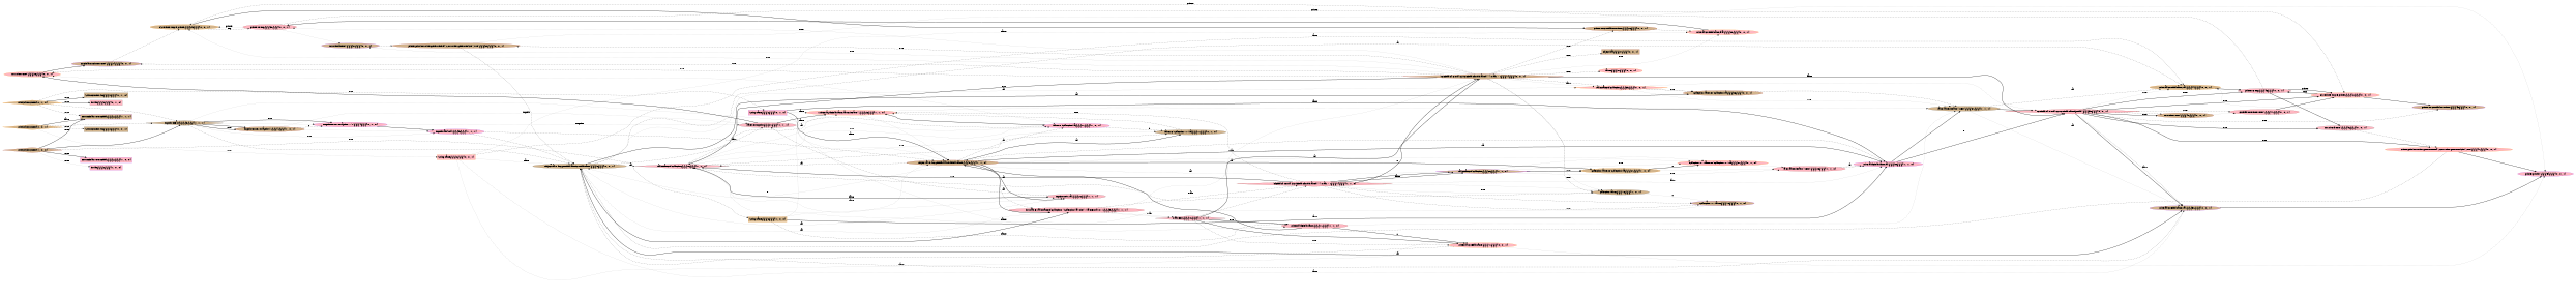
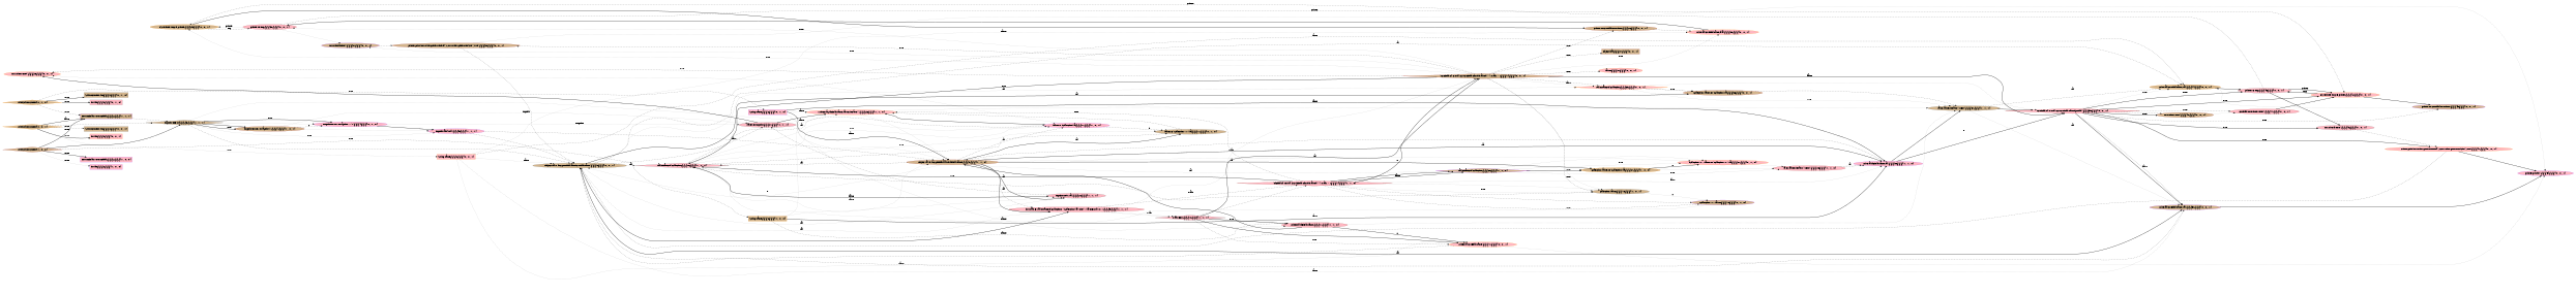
  digraph {
    rankdir=LR
    node [color=darkorange fillcolor=lightpink shape=ellipse style=filled]
    edge [arrowhead=dot style=dotted]
    n1 [label="mvWriter.reset()@@@23@@@['0', '0', '1']"]
-   n2 [color=purple fillcolor=tan label="csvField.mvPrinter.reset()@@@24@@@['0', '0', '1']"]
    n3 [fillcolor=tan label="CSVPrinter tmp = printer@@@25@@@['0', '0', '1']"]
    n4 [color=gray40 label="mvWriter.freeze()@@@46@@@['0', '0', '1']"]
    n5 [label="printer.print(mvWriter.getFrozenBuf(),0,mvWriter.getFrozenSize(),true)@@@47@@@['0', '0', '1']"]
    n6 [color=gray40 fillcolor=tan label="Object val = doc.getFieldValue(csvField.name)@@@8@@@['0', '0', '1']"]
    n7 [color=purple label="printer.println()@@@54@@@['0', '0', '1']"]
    n8 [color=gray40 fillcolor=tan label="tmpList == null@@@3@@@['1', '1', '1']" shape=diamond]
    n9 [color=brown fillcolor=tan label="tmpList = new ArrayList(1)@@@4@@@['1', '0', '1']"]
    n10 [color=purple label="tmpList.add(null)@@@5@@@['1', '1', '1']"]
    n11 [color=purple label="tmpList = new ArrayList<>(1)@@@4@@@['0', '1', '0']"]
    n12 [color=brown fillcolor=tan label="Object val = doc.getFieldValue(xlField.name)@@@8@@@['1', '1', '0']"]
    n13 [color=gray40 label="values = tmpList@@@21@@@['1', '1', '1']"]
    n14 [color=purple fillcolor=tan label="writeVal(csvField.name,val)@@@50@@@['0', '0', '1']"]
    n15 [color=gray40 label="val instanceof Collection@@@16@@@['1', '1', '1']" shape=diamond]
    n16 [color=gray40 label="tmpList.set(0,val)@@@20@@@['1', '1', '1']"]
    n17 [color=purple label="values = (Collection)val@@@17@@@['1', '0', '1']"]
    n18 [fillcolor=tan label="writeVal(csvField.name,val)@@@44@@@['0', '0', '1']"]
    n19 [color=brown fillcolor=tan label="Collection values = (Collection)val@@@36@@@['0', '0', '1']"]
    n20 [color=brown label="int nVals = val instanceof Collection? ((Collection)val).size(): (val == null? 0: 1)@@@9@@@['1', '1', '1']"]
    n21 [label="val instanceof Collection@@@35@@@['0', '0', '1']" shape=diamond]
    n22 [label="Collection<?> values = (Collection<?>)val@@@27@@@['0', '1', '0']"]
    n23 [color=purple label="writeVal(xlField.name,val)@@@30@@@['1', '1', '0']"]
    n24 [color=gray40 fillcolor=tan label="values = (Collection<?>)val@@@17@@@['0', '1', '0']"]
    n25 [color=purple fillcolor=tan label="val instanceof Collection@@@26@@@['1', '1', '0']" shape=diamond]
    n26 [fillcolor=tan label="Collection values = (Collection)val@@@27@@@['1', '0', '0']"]
    n27 [label="writeArray(xlField.name,values.iterator())@@@23@@@['1', '1', '0']"]
    n28 [label="writeNull(csvField.name)@@@11@@@['0', '0', '1']"]
    n29 [color=brown label="printer = tmp@@@30@@@['0', '0', '1']"]
    n30 [label="CSVPrinter tmp = printer@@@42@@@['0', '0', '1']"]
    n31 [color=purple fillcolor=tan label="mvWriter.freeze()@@@31@@@['0', '0', '1']"]
    n32 [color=gray40 label="printer = tmp@@@45@@@['0', '0', '1']"]
    n33 [color=purple fillcolor=tan label="printer = csvField.mvPrinter@@@43@@@['0', '0', '1']"]
    n34 [color=brown fillcolor=tan label="printer = csvField.mvPrinter@@@26@@@['0', '0', '1']"]
    n35 [color=brown fillcolor=tan label="printer.print(mvWriter.getFrozenBuf(),0,mvWriter.getFrozenSize(),true)@@@32@@@['0', '0', '1']"]
    n36 [color=gray40 fillcolor=tan label="SolrDocument doc@@@2@@@['0', '1', '0']" shape=box]
    n37 [color=gray40 label="nVals == 0@@@10@@@['1', '1', '1']" shape=diamond]
    n38 [color=brown label="writeNull(xlField.name)@@@11@@@['1', '1', '0']"]
    n39 [color=brown label="(xlField.sf != null && xlField.sf.multiValued()) || nVals > 1@@@14@@@['1', '1', '0']" shape=diamond]
    n40 [color=brown fillcolor=tan label="(csvField.sf != null && csvField.sf.multiValued()) || nVals > 1@@@14@@@['0', '0', '1']" shape=diamond]
    n41 [color=gray40 fillcolor=tan label="val = values.iterator().next()@@@37@@@['1', '1', '1']"]
    n42 [color=gray40 fillcolor=tan label="Collection values@@@15@@@['1', '0', '1']"]
    n43 [color=purple fillcolor=tan label="Collection<?> values@@@15@@@['0', '1', '0']"]
    n44 [color=brown fillcolor=tan label="Object fval@@@27@@@['0', '0', '1']" shape=box]
    n45 [label="values@@@27@@@['0', '0', '1']"]
    n46 [color=brown label="csvField.sf != null && csvField.sf.isPolyField()@@@39@@@['0', '0', '1']" shape=diamond]
    n47 [label="writeVal(csvField.name,fval)@@@28@@@['0', '0', '1']"]
    n48 [color=brown label="val = values.iterator().next()@@@28@@@['1', '1', '0']"]
    n49 [color=gray40 fillcolor=tan label="SolrDocument doc@@@2@@@['0', '0', '1']" shape=box]
    n50 [fillcolor=tan label="writeSolrDocument['0', '1', '0']" shape=diamond]
    n51 [color=gray40 label="int idx@@@2@@@['0', '1', '0']" shape=box]
    n52 [color=purple fillcolor=tan label="ReturnFields returnFields@@@2@@@['1', '1', '1']" shape=box]
    n53 [color=purple label="String name@@@2@@@['0', '1', '0']" shape=box]
    n54 [fillcolor=tan label="String name@@@2@@@['1', '0', '0']" shape=box]
    n55 [color=brown fillcolor=tan label="mvWriter.reset()@@@40@@@['0', '0', '1']"]
    n56 [color=brown label="csvField.mvPrinter.reset()@@@41@@@['0', '0', '1']"]
    n57 [fillcolor=tan label="writeSolrDocument['0', '0', '1']" shape=diamond]
+   n58 [label="int idx@@@2@@@['0', '0', '1']" shape=box]
    n59 [label="String name@@@2@@@['0', '0', '1']" shape=box]
    n60 [color=brown fillcolor=tan label="writeSolrDocument['1', '0', '0']" shape=diamond]
    n61 [color=purple label="int idx@@@2@@@['1', '0', '0']" shape=box]
    n62 [color=purple label="ReturnFields returnFields@@@2@@@['1', '0', '0']" shape=box]
-   n1 -> n2 [arrowhead=diamond style=bold]
-   n2 -> n3 [style=dashed]
    n3 -> n29 [arrowhead=normal label=tmp style=dashed]
    n3 -> n34 [style=bold]
    n4 -> n5 [arrowhead=normal style=dashed]
    n5 -> n6 [arrowhead=normal style=dashed]
    n5 -> n7 [arrowhead=normal style=bold]
    n6 -> n14 [arrowhead=diamond label=val style=bold]
    n6 -> n15 [arrowhead=normal label=val]
    n6 -> n16 [label=val]
    n6 -> n17 [arrowhead=diamond label=val style=dashed]
    n6 -> n18 [label=val style=dashed]
    n6 -> n19 [arrowhead=diamond label=val style=bold]
    n6 -> n20 [arrowhead=diamond style=bold]
    n6 -> n20 [arrowhead=diamond label=val]
    n6 -> n21 [arrowhead=normal label=val]
    n8 -> n6 [arrowhead=normal style=dashed]
    n8 -> n9 [style=bold]
    n8 -> n9 [label=true style=bold]
    n8 -> n10 [arrowhead=normal label=true]
    n8 -> n11 [label=true style=bold]
    n8 -> n11 [arrowhead=diamond]
    n8 -> n12
    n9 -> n10 [arrowhead=diamond]
    n9 -> n11 [arrowhead=diamond label=0 style=dashed]
    n9 -> n13 [label=tmpList]
    n10 -> n6 [style=dashed]
    n10 -> n12 [arrowhead=normal style=dashed]
    n11 -> n10 [arrowhead=normal style=bold]
    n11 -> n13 [arrowhead=normal label=tmpList]
    n12 -> n6 [label=0]
    n12 -> n15 [arrowhead=diamond label=val style=dashed]
    n12 -> n16 [label=val style=bold]
    n12 -> n17 [arrowhead=normal label=val style=dashed]
    n12 -> n20 [arrowhead=diamond style=bold]
    n12 -> n20 [arrowhead=diamond label=val style=dashed]
    n12 -> n22 [arrowhead=diamond label=val]
    n12 -> n23 [label=val style=bold]
    n12 -> n24 [arrowhead=diamond label=val style=bold]
    n12 -> n25 [label=val]
    n12 -> n26 [arrowhead=diamond label=val style=bold]
    n13 -> n1 [style=bold]
    n13 -> n27 [arrowhead=diamond style=bold]
    n14 -> n6 [style=dashed]
    n14 -> n7 [arrowhead=normal style=bold]
    n15 -> n13 [label=false style=dashed]
    n15 -> n16 [arrowhead=diamond label=false style=bold]
    n15 -> n16
    n15 -> n17 [arrowhead=diamond label=true]
    n15 -> n17 [arrowhead=normal]
    n15 -> n24 [label=true]
    n15 -> n24 [arrowhead=diamond style=dashed]
    n16 -> n13 [style=dashed]
    n17 -> n1
    n17 -> n24 [arrowhead=diamond label=0 style=dashed]
    n17 -> n27 [style=bold]
    n18 -> n32 [arrowhead=diamond style=bold]
    n19 -> n41 [arrowhead=normal style=dashed]
    n20 -> n37 [arrowhead=normal label=nVals]
    n20 -> n37
    n20 -> n39 [label=nVals style=dashed]
    n20 -> n40 [arrowhead=normal label=nVals]
    n21 -> n19 [arrowhead=diamond label=true]
    n21 -> n19 [style=dashed]
    n21 -> n41 [arrowhead=diamond label=true]
    n21 -> n46
    n22 -> n48 [arrowhead=normal]
    n23 -> n12 [arrowhead=normal style=dashed]
    n23 -> n41 [arrowhead=diamond style=bold]
    n23 -> n46 [arrowhead=diamond label=0 style=bold]
    n24 -> n27 [style=dashed]
    n25 -> n22 [arrowhead=diamond]
    n25 -> n22 [label=true]
    n25 -> n26 [style=bold]
    n25 -> n26 [label=true]
    n25 -> n48 [label=true]
    n26 -> n22 [arrowhead=diamond label=0 style=bold]
    n26 -> n48 [arrowhead=diamond]
    n27 -> n12 [arrowhead=diamond]
    n27 -> n41 [arrowhead=normal]
    n28 -> n6 [style=dashed]
    n28 -> n7
    n29 -> n3 [arrowhead=diamond label=printer]
    n29 -> n30 [arrowhead=diamond label=printer style=dashed]
    n29 -> n31 [arrowhead=diamond]
    n30 -> n32 [arrowhead=diamond label=tmp style=bold]
    n30 -> n33 [arrowhead=normal style=bold]
    n31 -> n35 [arrowhead=normal style=dashed]
    n32 -> n3 [arrowhead=normal label=printer style=dashed]
    n32 -> n4 [arrowhead=normal style=bold]
    n32 -> n30 [label=printer style=bold]
    n33 -> n18 [arrowhead=diamond]
    n34 -> n47 [arrowhead=normal style=dashed]
    n35 -> n6 [arrowhead=normal style=dashed]
    n35 -> n7 [arrowhead=diamond]
    n37 -> n28 [arrowhead=diamond label=true style=dashed]
    n37 -> n28 [style=bold]
    n37 -> n38 [arrowhead=normal]
    n37 -> n38 [arrowhead=normal label=true style=bold]
    n37 -> n39 [arrowhead=normal style=dashed]
    n37 -> n40 [arrowhead=normal style=bold]
    n38 -> n12 [arrowhead=diamond style=bold]
    n38 -> n28 [label=0 style=bold]
    n38 -> n41 [arrowhead=normal]
    n39 -> n15 [arrowhead=diamond label=true style=bold]
    n39 -> n23 [arrowhead=diamond label=false]
    n39 -> n25 [arrowhead=diamond label=false style=bold]
    n39 -> n25 [style=bold]
    n39 -> n27 [label=true style=dashed]
    n39 -> n40 [arrowhead=normal label=0 style=bold]
    n39 -> n42
    n39 -> n42 [label=true]
    n39 -> n43 [style=dashed]
    n39 -> n43 [arrowhead=normal label=true style=dashed]
    n40 -> n1 [arrowhead=diamond label=true style=dashed]
-   n40 -> n2 [arrowhead=diamond label=true style=dashed]
    n40 -> n3 [arrowhead=normal label=true]
    n40 -> n15 [label=true style=bold]
    n40 -> n21 [label=false]
    n40 -> n21 [arrowhead=normal style=dashed]
    n40 -> n29 [label=true]
    n40 -> n31 [label=true]
    n40 -> n34 [label=true style=dashed]
    n40 -> n35 [arrowhead=normal label=true style=dashed]
    n40 -> n42
    n40 -> n42 [arrowhead=diamond label=true style=dashed]
    n40 -> n44 [label=true style=dashed]
    n40 -> n45 [arrowhead=diamond label=true style=dashed]
    n40 -> n46 [label=false style=bold]
    n40 -> n47 [label=true]
    n41 -> n14 [arrowhead=normal label=val]
    n41 -> n18 [arrowhead=normal label=val style=dashed]
    n41 -> n46 [arrowhead=diamond style=bold]
    n42 -> n15 [arrowhead=diamond style=dashed]
    n42 -> n43 [arrowhead=diamond label=0]
    n43 -> n15
    n46 -> n4 [label=true style=bold]
    n46 -> n5 [label=true style=bold]
    n46 -> n14 [arrowhead=diamond style=bold]
    n46 -> n14 [arrowhead=diamond label=false style=dashed]
    n46 -> n18 [label=true]
    n46 -> n30 [arrowhead=diamond label=true style=bold]
    n46 -> n32 [label=true style=bold]
    n46 -> n33 [arrowhead=diamond label=true style=dashed]
    n46 -> n55 [label=true style=bold]
    n46 -> n55 [arrowhead=normal style=dashed]
    n46 -> n56 [arrowhead=diamond label=true style=dashed]
    n47 -> n29 [arrowhead=diamond style=bold]
    n48 -> n23 [arrowhead=normal style=dashed]
    n48 -> n23 [arrowhead=diamond label=val]
-   n50 -> n8 [style=dashed]
+   n52 -> n8 [style=dashed]
    n50 -> n36 [arrowhead=normal label=true style=bold]
    n50 -> n51 [arrowhead=normal label=true style=bold]
    n50 -> n52 [arrowhead=diamond label=true style=dashed]
    n50 -> n53 [label=true style=dashed]
    n53 -> n12 [label=name style=bold]
    n53 -> n23 [arrowhead=diamond label=name style=bold]
    n53 -> n27 [arrowhead=diamond label=name]
    n53 -> n38 [arrowhead=diamond label=name]
    n54 -> n12 [label=name]
    n54 -> n23 [label=name style=bold]
    n54 -> n27 [label=name]
    n54 -> n38 [label=name style=dashed]
    n55 -> n56 [arrowhead=diamond]
    n56 -> n30 [arrowhead=normal style=bold]
    n57 -> n8 [style=dashed]
    n57 -> n49 [arrowhead=normal label=true style=dashed]
    n57 -> n52 [arrowhead=diamond label=false style=bold]
+   n57 -> n58 [arrowhead=diamond label=true style=bold]
    n57 -> n59 [label=true]
    n59 -> n6 [arrowhead=diamond label=name]
    n59 -> n14 [arrowhead=normal label=name]
    n59 -> n18 [arrowhead=normal label=name style=dashed]
    n59 -> n28 [label=name]
    n59 -> n47 [label=name]
    n60 -> n8 [style=bold]
    n60 -> n52 [arrowhead=normal label=true style=bold]
    n60 -> n54 [arrowhead=diamond label=true style=dashed]
    n60 -> n61 [arrowhead=normal label=true]
    n60 -> n62 [arrowhead=normal label=true style=bold]
  }
